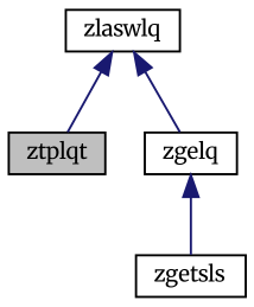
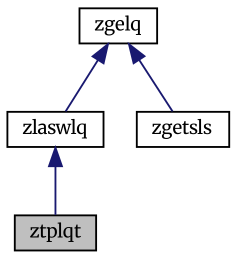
  digraph {
    fontname=Merriweather
    rankdir=TB
    node [color=black fillcolor=white fontname=Merriweather fontsize=10 shape=record style=filled]
    edge [color=midnightblue dir=back fontname=Merriweather fontsize=10 labelfontname=Helvetica labelfontsize=10 style=solid]
    n1 [fillcolor=grey75 fontcolor=black height=0.2 label=ztplqt width=0.4]
    n2 [height=0.2 label=zlaswlq width=0.4]
    n3 [height=0.2 label=zgelq width=0.4]
    n4 [height=0.2 label=zgetsls width=0.4]
    n2 -> n1
-   n2 -> n3
+   n3 -> n2
    n3 -> n4
  }
